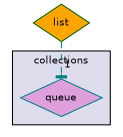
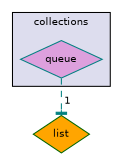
  digraph {
    compound=true
    node [fontname=Helvetica fontsize=10 shape=diamond style=filled]
    n1 [fillcolor=plum label=queue pencolor=black color=teal]
    n2 [label=list fillcolor=orange color=darkgreen]
    subgraph cluster_1 {
      bgcolor="#ddddee"
      fontname=Helvetica
      fontsize=10
      label=collections
      pencolor=black
      n1
    }
-   n2 -> n1 [headlabel=1 labeldistance=1.5 labelfontname=Helvetica labelfontsize=10 color=teal style=dashed arrowhead=tee]
+   n1 -> n2 [headlabel=1 labeldistance=1.5 labelfontname=Helvetica labelfontsize=10 color=teal style=dashed arrowhead=tee]
  }
